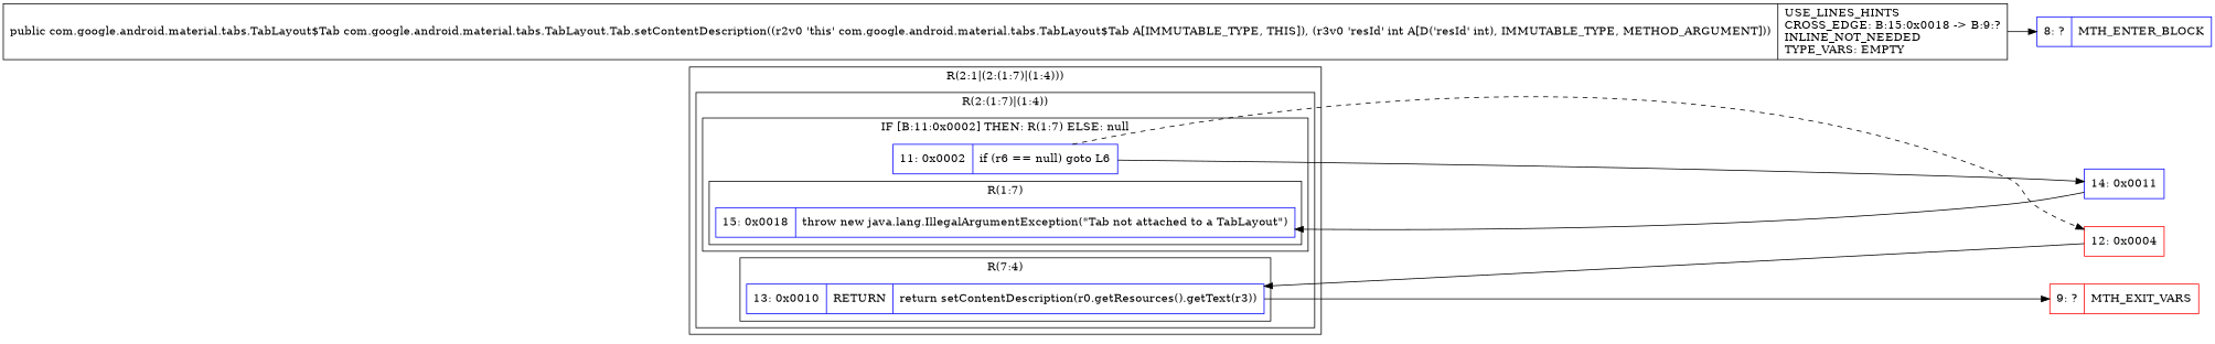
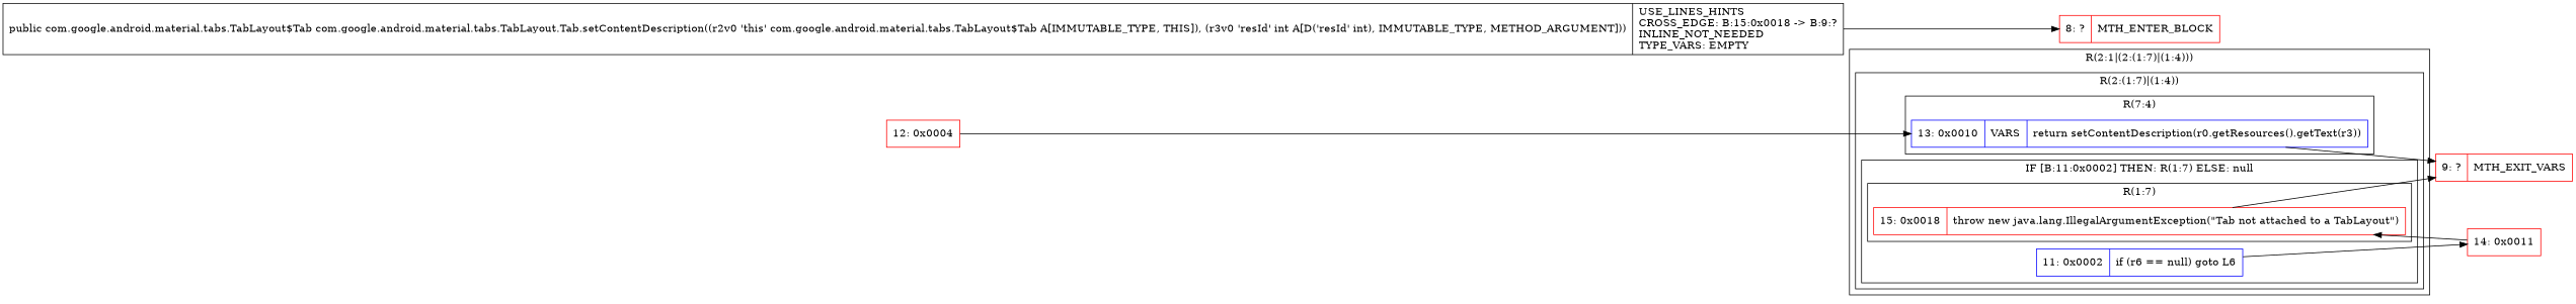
  digraph {
    rankdir=LR
    node [color=red shape=record]
-   n1 [color=blue label="{15\:\ 0x0018|throw new java.lang.IllegalArgumentException(\"Tab not attached to a TabLayout\")\l}"]
+   n1 [label="{15\:\ 0x0018|throw new java.lang.IllegalArgumentException(\"Tab not attached to a TabLayout\")\l}"]
    n2 [color=blue label="{11\:\ 0x0002|if (r6 == null) goto L6\l}"]
-   n3 [color=blue label="{13\:\ 0x0010|RETURN\l|return setContentDescription(r0.getResources().getText(r3))\l}"]
+   n3 [color=blue label="{13\:\ 0x0010|VARS\l|return setContentDescription(r0.getResources().getText(r3))\l}"]
    n4 [label="{9\:\ ?|MTH_EXIT_VARS\l}"]
    n5 [label="{12\:\ 0x0004}"]
-   n6 [color=blue label="{14\:\ 0x0011}"]
-   n7 [color=blue label="{8\:\ ?|MTH_ENTER_BLOCK\l}"]
+   n6 [label="{14\:\ 0x0011}"]
+   n7 [label="{8\:\ ?|MTH_ENTER_BLOCK\l}"]
    n8 [label="{public com.google.android.material.tabs.TabLayout$Tab com.google.android.material.tabs.TabLayout.Tab.setContentDescription((r2v0 'this' com.google.android.material.tabs.TabLayout$Tab A[IMMUTABLE_TYPE, THIS]), (r3v0 'resId' int A[D('resId' int), IMMUTABLE_TYPE, METHOD_ARGUMENT]))  | USE_LINES_HINTS\lCROSS_EDGE: B:15:0x0018 \-\> B:9:?\lINLINE_NOT_NEEDED\lTYPE_VARS: EMPTY\l}" color=""]
    subgraph cluster_1 {
      label="R(2:1|(2:(1:7)|(1:4)))"
      subgraph cluster_2 {
        label="R(2:(1:7)|(1:4))"
        subgraph cluster_3 {
          label="IF [B:11:0x0002] THEN: R(1:7) ELSE: null"
          n2
          subgraph cluster_4 {
            label="R(1:7)"
            n1
          }
        }
        subgraph cluster_5 {
          label="R(7:4)"
          n3
        }
      }
    }
-   n2 -> n5 [style=dashed]
+   n1 -> n4
    n2 -> n6
    n3 -> n4
    n5 -> n3
    n6 -> n1
    n8 -> n7
  }
